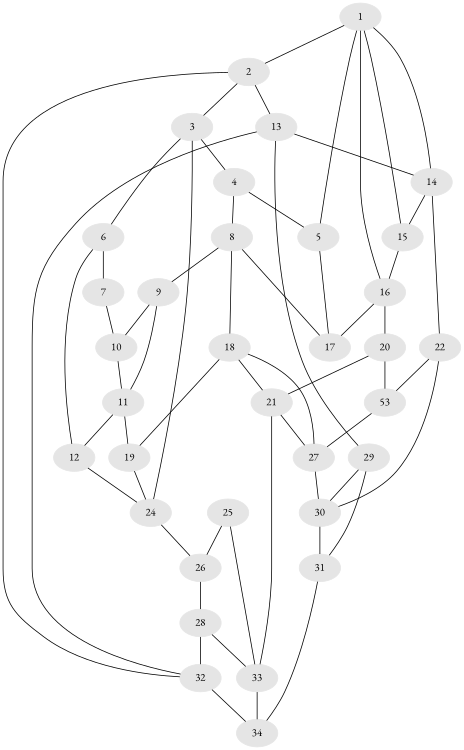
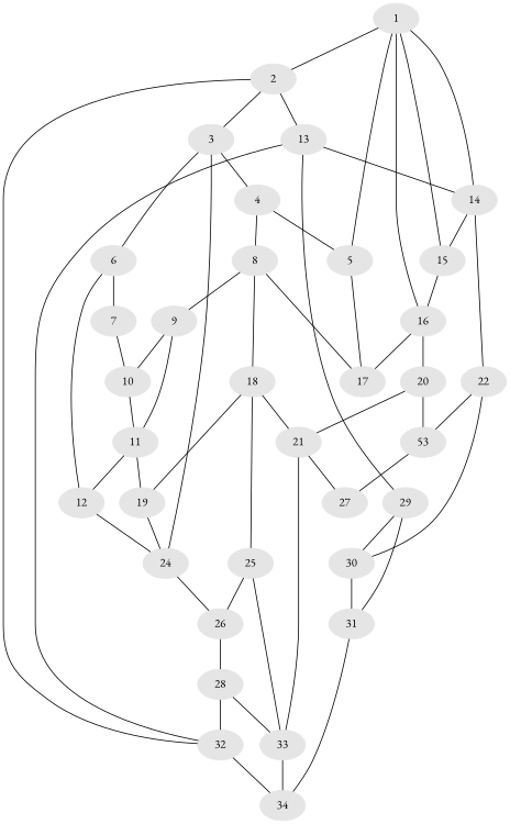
  graph {
    fontname="EB Garamond"
    node [color=gray90 fontname="EB Garamond" style=filled]
    edge [fontname="EB Garamond" weight=1.0]
    1
    2
    5
    14
    15
    16
    3
    13
    32
    17
    22
    20
    4
    6
    24
    29
    34
    8
    7
    12
    28
    33
    9
    18
    10
    11
    19
    21
    25
    26
    30
    31
    n33 [label=53]
    27
    1 -- 2
    1 -- 5
    1 -- 14
    1 -- 15
    1 -- 16
    2 -- 3
    2 -- 13
    2 -- 32
    5 -- 17
    14 -- 15
    14 -- 22 [weight=2.0]
    15 -- 16
    16 -- 17
    16 -- 20 [weight=2.0]
    3 -- 4
    3 -- 6
    3 -- 24
    13 -- 14 [weight=2.0]
    13 -- 32
    13 -- 29
    32 -- 34 [weight=2.0]
    22 -- 30
    22 -- n33 [weight=2.0]
    20 -- 21
    20 -- n33 [weight=2.0]
    4 -- 5
    4 -- 8
    6 -- 7
    6 -- 12
    24 -- 26 [weight=2.0]
    29 -- 30
    29 -- 31
    8 -- 17
    8 -- 9
    8 -- 18
    7 -- 10
    12 -- 24
    28 -- 32
    28 -- 33
    33 -- 34 [weight=2.0]
    9 -- 10
    9 -- 11
    18 -- 19
    18 -- 21
-   18 -- 27
+   18 -- 25
    10 -- 11
    11 -- 12
    11 -- 19
    19 -- 24 [weight=2.0]
    21 -- 33 [weight=2.0]
    21 -- 27
    25 -- 33
    25 -- 26 [weight=2.0]
    26 -- 28 [weight=2.0]
    30 -- 31 [weight=3.0]
    31 -- 34 [weight=2.0]
    n33 -- 27 [weight=2.0]
-   27 -- 30
  }
